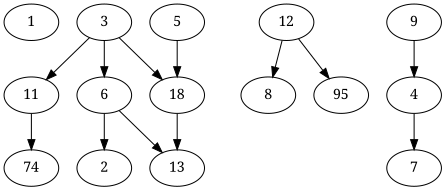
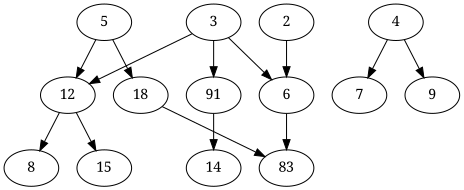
  digraph {
    fontname="Noto Serif"
    node [alpha=0.15 fontname="Noto Serif"]
    edge [fontname="Noto Serif"]
-   1 [alpha=0.01 expect_size=23994368]
    2 [alpha=0.02 expect_size=26572800]
    6 [expect_size=41529344]
-   13 [expect_size=7089152]
+   13 [expect_size=7089152 label=83]
    3 [alpha=0.03 expect_size=32202752]
-   11 [alpha=0.16 expect_size=45787136]
+   11 [alpha=0.16 expect_size=45787136 label=91]
    12 [alpha=0.13 expect_size=48620544]
    8 [alpha=0.13 expect_size=20216832]
-   14 [alpha=0.19 expect_size=13843456 label=74]
-   15 [alpha=0.08 expect_size=13914112 label=95]
+   14 [alpha=0.19 expect_size=13843456]
+   15 [alpha=0.08 expect_size=13914112]
    4 [alpha=0.00 expect_size=38720512]
    7 [alpha=0.09 expect_size=20703232]
    9 [alpha=0.09 expect_size=5471232]
    5 [alpha=0.12 expect_size=38639616]
    n15 [alpha=0.05 expect_size=15391744 label=18]
-   6 -> 2
+   2 -> 6
    6 -> 13
    3 -> 6
    3 -> 11
-   3 -> n15
+   3 -> 12
    11 -> 14
    12 -> 8
    12 -> 15
    4 -> 7
-   9 -> 4
+   4 -> 9
+   5 -> 12
    5 -> n15
    n15 -> 13
  }
